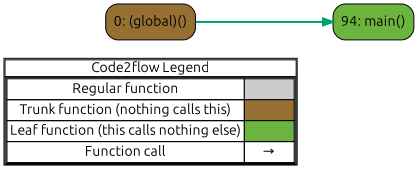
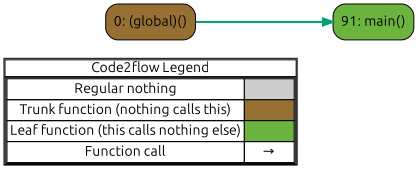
  digraph {
    concentrate=true
    rankdir=LR
    splines=ortho
    fontname=Ubuntu
    node [shape=rect fontname=Ubuntu style="rounded,filled"]
-   n1 [label=<         <table cellspacing="0" cellpadding="0" border="1"><tr><td>Code2flow Legend</td></tr><tr><td>         <table cellspacing="0">         <tr><td>Regular function</td><td width="50px" bgcolor='#cccccc'></td></tr>         <tr><td>Trunk function (nothing calls this)</td><td bgcolor='#966F33'></td></tr>         <tr><td>Leaf function (this calls nothing else)</td><td bgcolor='#6db33f'></td></tr>         <tr><td>Function call</td><td><font color='black'>&#8594;</font></td></tr>         </table></td></tr></table>         > margin=0 shape=none style=""]
+   n1 [label=<         <table cellspacing="0" cellpadding="0" border="1"><tr><td>Code2flow Legend</td></tr><tr><td>         <table cellspacing="0">         <tr><td>Regular nothing</td><td width="50px" bgcolor='#cccccc'></td></tr>         <tr><td>Trunk function (nothing calls this)</td><td bgcolor='#966F33'></td></tr>         <tr><td>Leaf function (this calls nothing else)</td><td bgcolor='#6db33f'></td></tr>         <tr><td>Function call</td><td><font color='black'>&#8594;</font></td></tr>         </table></td></tr></table>         > margin=0 shape=none style=""]
    n2 [fillcolor="#966F33" label="0: (global)()"]
-   n3 [fillcolor="#6db33f" label="94: main()"]
+   n3 [fillcolor="#6db33f" label="91: main()"]
    subgraph sub_1 {
      label=legend
      rank=min
      n1
    }
    subgraph sub_2 {
      label="File: main"
      style=dotted
      n2
      n3
    }
    n2 -> n3 [color="#009E73" penwidth=2 fontname=Ubuntu]
  }
